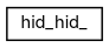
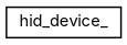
  digraph {
    rankdir=LR
    fontname=Inter
-   n1 [color=black fillcolor=white fontname=Inter fontsize=10 height=0.2 label=hid_hid_ shape=record style=filled width=0.4]
+   n1 [color=black fillcolor=white fontname=Inter fontsize=10 height=0.2 label=hid_device_ shape=record style=filled width=0.4]
  }
